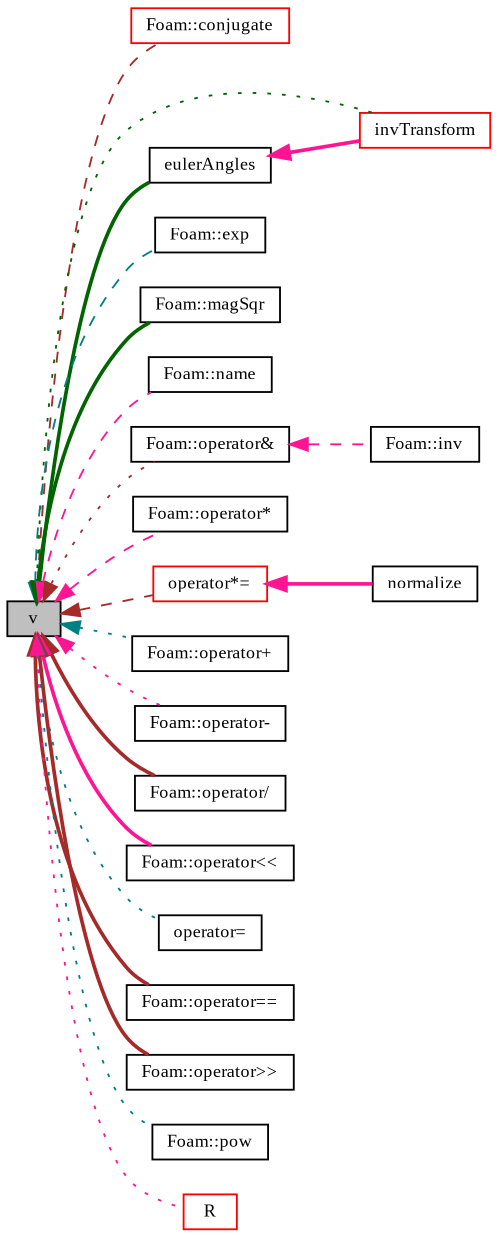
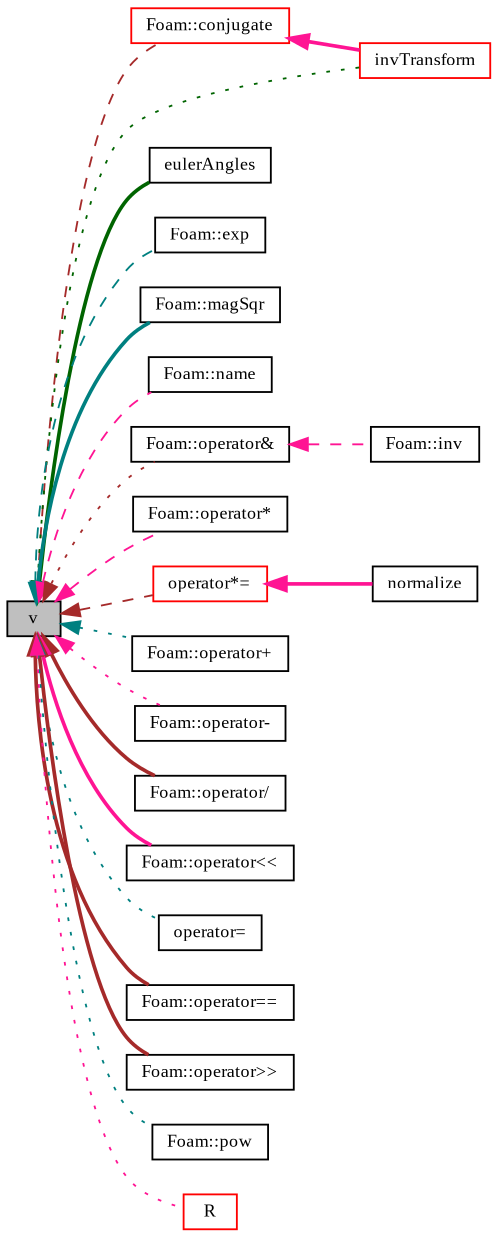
  digraph {
    fontname="Liberation Serif"
    rankdir=LR
    node [color=black fontname="Liberation Serif" fontsize=10 shape=record]
    edge [color=deeppink dir=back fontname="Liberation Serif" fontsize=10 labelfontname=Helvetica labelfontsize=10 style=bold]
    n1 [fillcolor=grey75 fontcolor=black height=0.2 label=v style=filled width=0.4]
    n2 [color=red height=0.2 label="Foam::conjugate" width=0.4]
    n3 [color=red height=0.2 label=invTransform width=0.4]
    n4 [height=0.2 label=eulerAngles width=0.4]
    n5 [height=0.2 label="Foam::exp" width=0.4]
    n6 [height=0.2 label="Foam::magSqr" width=0.4]
    n7 [height=0.2 label="Foam::name" width=0.4]
    n8 [height=0.2 label="Foam::operator&" width=0.4]
    n9 [height=0.2 label="Foam::operator*" width=0.4]
    n10 [color=red height=0.2 label="operator*=" width=0.4]
    n11 [height=0.2 label="Foam::operator+" width=0.4]
    n12 [height=0.2 label="Foam::operator-" width=0.4]
    n13 [height=0.2 label="Foam::operator/" width=0.4]
    n14 [height=0.2 label="Foam::operator\<\<" width=0.4]
    n15 [height=0.2 label="operator=" width=0.4]
    n16 [height=0.2 label="Foam::operator==" width=0.4]
    n17 [height=0.2 label="Foam::operator\>\>" width=0.4]
    n18 [height=0.2 label="Foam::pow" width=0.4]
    n19 [color=red height=0.2 label=R width=0.4]
    n20 [height=0.2 label="Foam::inv" width=0.4]
    n21 [height=0.2 label=normalize width=0.4]
    n1 -> n2 [color=brown style=dashed]
    n1 -> n3 [color=darkgreen style=dotted]
    n1 -> n4 [color=darkgreen]
    n1 -> n5 [color=teal style=dashed]
-   n1 -> n6 [color=darkgreen]
+   n1 -> n6 [color=teal]
    n1 -> n7 [style=dashed]
    n1 -> n8 [color=brown style=dotted]
    n1 -> n9 [style=dashed]
    n1 -> n10 [color=brown style=dashed]
    n1 -> n11 [color=teal style=dotted]
    n1 -> n12 [style=dotted]
    n1 -> n13 [color=brown]
    n1 -> n14
    n1 -> n15 [color=teal style=dotted]
    n1 -> n16 [color=brown]
    n1 -> n17 [color=brown]
    n1 -> n18 [color=teal style=dotted]
    n1 -> n19 [style=dotted]
-   n4 -> n3
+   n2 -> n3
    n8 -> n20 [style=dashed]
    n10 -> n21
  }
